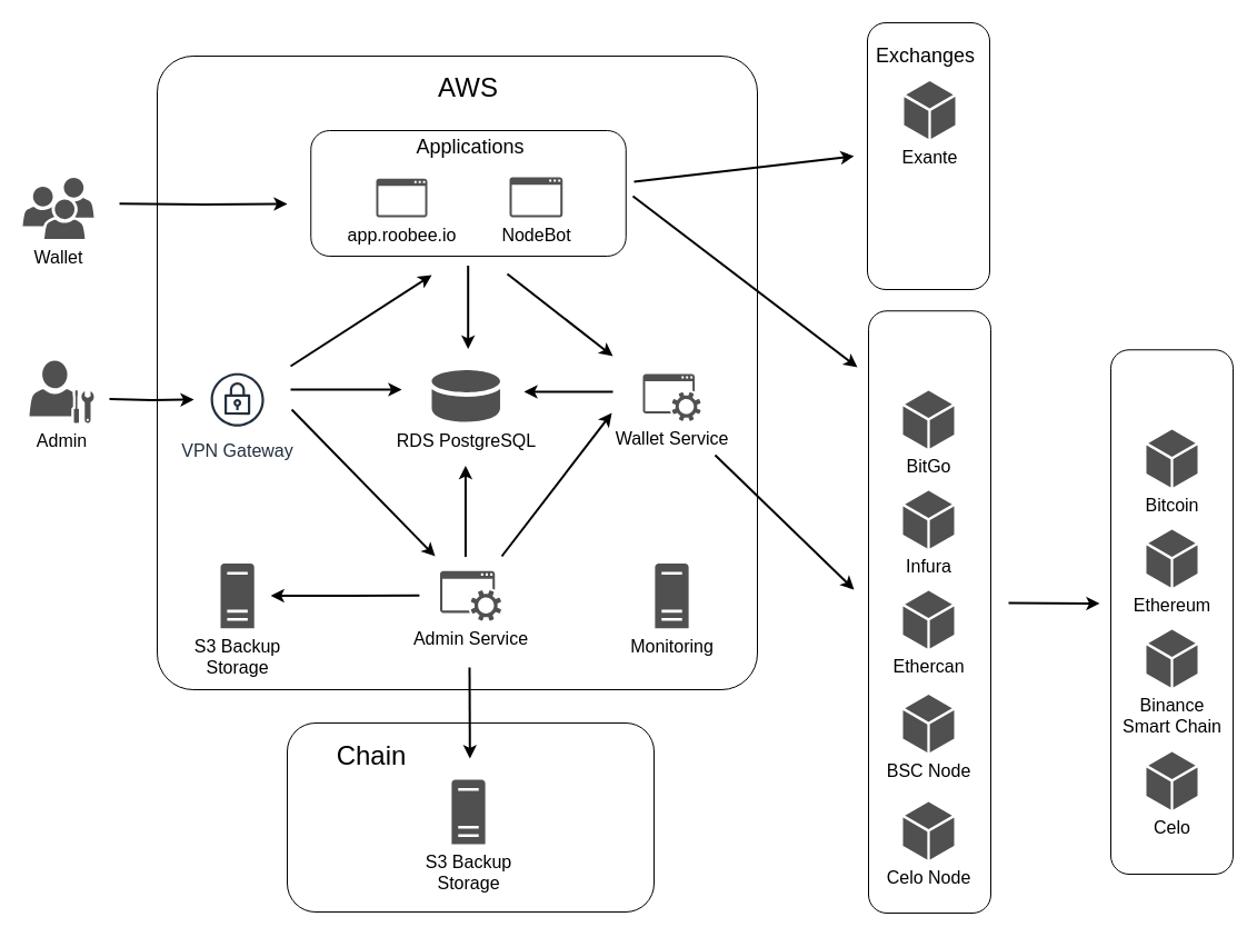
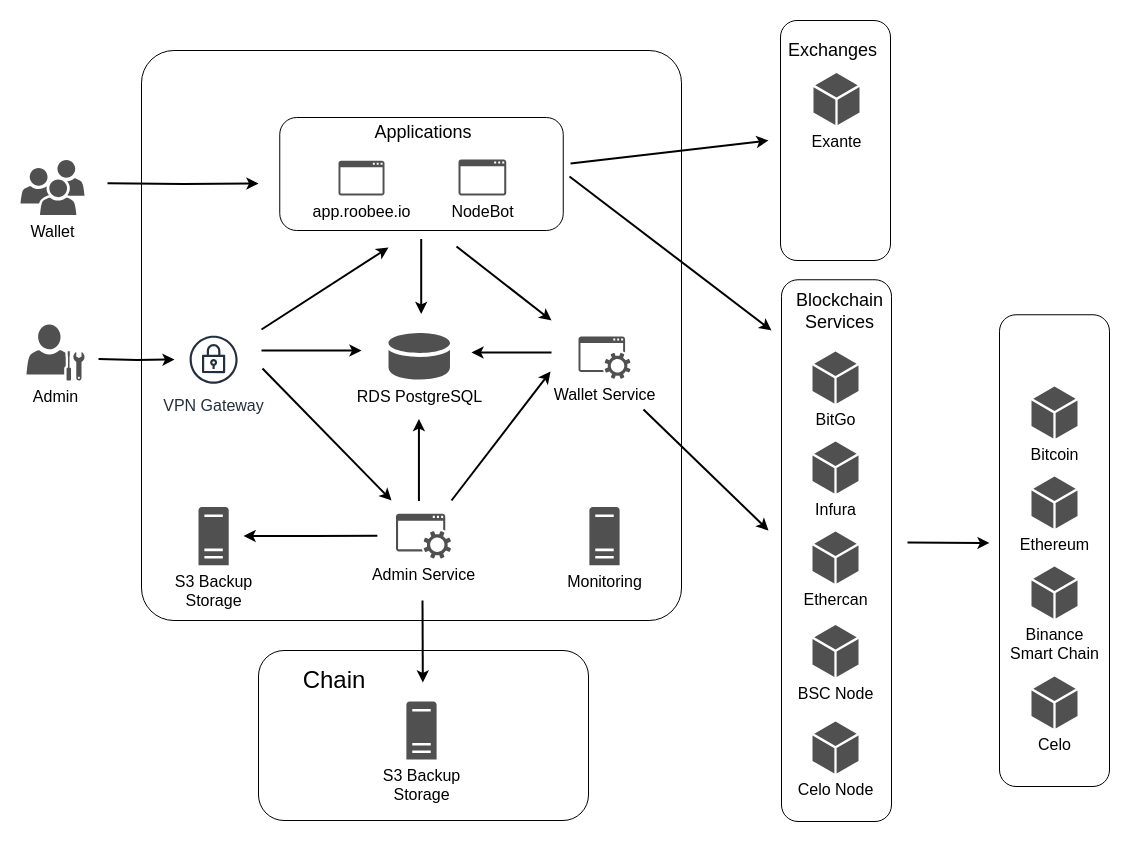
  <mxCell id="0" />
  <mxCell id="1" parent="0" />
  <mxCell id="2" value="" style="rounded=1;whiteSpace=wrap;html=1;arcSize=6;" vertex="1" parent="1"><mxGeometry x="141" y="50" width="540" height="570" as="geometry" /></mxCell>
  <mxCell id="3" style="rounded=0;orthogonalLoop=1;jettySize=auto;html=1;strokeWidth=2;" edge="1" parent="1"><mxGeometry relative="1" as="geometry"><mxPoint x="569" y="176" as="sourcePoint" /><mxPoint x="771" y="330" as="targetPoint" /></mxGeometry></mxCell>
  <mxCell id="4" style="rounded=0;orthogonalLoop=1;jettySize=auto;html=1;strokeWidth=2;" edge="1" parent="1"><mxGeometry relative="1" as="geometry"><mxPoint x="456" y="246" as="sourcePoint" /><mxPoint x="551" y="320" as="targetPoint" /></mxGeometry></mxCell>
  <mxCell id="5" style="edgeStyle=orthogonalEdgeStyle;rounded=0;orthogonalLoop=1;jettySize=auto;html=1;strokeWidth=2;startArrow=classic;startFill=1;endArrow=none;endFill=0;" edge="1" parent="1"><mxGeometry relative="1" as="geometry"><mxPoint x="107" y="182.769" as="targetPoint" /><mxPoint x="258" y="183" as="sourcePoint" /></mxGeometry></mxCell>
  <mxCell id="6" value="" style="rounded=1;whiteSpace=wrap;html=1;" vertex="1" parent="1"><mxGeometry x="279.25" y="117" width="283.5" height="113" as="geometry" /></mxCell>
  <mxCell id="7" value="&lt;font style=&quot;font-size: 16px;&quot;&gt;Wallet&lt;/font&gt;" style="sketch=0;pointerEvents=1;shadow=0;dashed=0;html=1;strokeColor=none;fillColor=#505050;labelPosition=center;verticalLabelPosition=bottom;verticalAlign=top;outlineConnect=0;align=center;shape=mxgraph.office.users.users;" vertex="1" parent="1"><mxGeometry x="20" y="159.5" width="64" height="55" as="geometry" /></mxCell>
  <mxCell id="8" value="&lt;div style=&quot;font-size: 16px;&quot;&gt;&lt;font style=&quot;font-size: 16px;&quot;&gt;Admin&lt;/font&gt;&lt;/div&gt;" style="sketch=0;pointerEvents=1;shadow=0;dashed=0;html=1;strokeColor=none;fillColor=#505050;labelPosition=center;verticalLabelPosition=bottom;verticalAlign=top;outlineConnect=0;align=center;shape=mxgraph.office.users.administrator;" vertex="1" parent="1"><mxGeometry x="26" y="324" width="58" height="56" as="geometry" /></mxCell>
  <mxCell id="9" value="&lt;font style=&quot;font-size: 16px;&quot;&gt;VPN Gateway&lt;/font&gt;" style="sketch=0;outlineConnect=0;fontColor=#232F3E;gradientColor=none;strokeColor=#232F3E;fillColor=#ffffff;dashed=0;verticalLabelPosition=bottom;verticalAlign=top;align=center;html=1;fontSize=12;fontStyle=0;aspect=fixed;shape=mxgraph.aws4.resourceIcon;resIcon=mxgraph.aws4.vpn_gateway;" vertex="1" parent="1"><mxGeometry x="183.11" y="329.13" width="60" height="60" as="geometry" /></mxCell>
  <mxCell id="10" value="&lt;font style=&quot;font-size: 16px;&quot;&gt;RDS PostgreSQL&lt;/font&gt;" style="sketch=0;shadow=0;dashed=0;html=1;strokeColor=none;fillColor=#505050;labelPosition=center;verticalLabelPosition=bottom;verticalAlign=top;outlineConnect=0;align=center;shape=mxgraph.office.databases.database_mini_1;" vertex="1" parent="1"><mxGeometry x="388" y="332.58" width="61.47" height="47.42" as="geometry" /></mxCell>
  <mxCell id="11" value="&lt;font style=&quot;font-size: 16px;&quot;&gt;Admin Service&lt;/font&gt;" style="sketch=0;pointerEvents=1;shadow=0;dashed=0;html=1;strokeColor=none;fillColor=#505050;labelPosition=center;verticalLabelPosition=bottom;verticalAlign=top;outlineConnect=0;align=center;shape=mxgraph.office.concepts.service_application;" vertex="1" parent="1"><mxGeometry x="395.5" y="513.27" width="55" height="44.75" as="geometry" /></mxCell>
  <mxCell id="12" value="&lt;font style=&quot;font-size: 16px;&quot;&gt;Wallet Service&lt;/font&gt;" style="sketch=0;pointerEvents=1;shadow=0;dashed=0;html=1;strokeColor=none;fillColor=#505050;labelPosition=center;verticalLabelPosition=bottom;verticalAlign=top;outlineConnect=0;align=center;shape=mxgraph.office.concepts.service_application;" vertex="1" parent="1"><mxGeometry x="578" y="335.94" width="52" height="42.31" as="geometry" /></mxCell>
  <mxCell id="13" value="&lt;font style=&quot;font-size: 16px;&quot;&gt;app.roobee.io&lt;/font&gt;" style="sketch=0;pointerEvents=1;shadow=0;dashed=0;html=1;strokeColor=none;fillColor=#505050;labelPosition=center;verticalLabelPosition=bottom;verticalAlign=top;outlineConnect=0;align=center;shape=mxgraph.office.concepts.application_generic;" vertex="1" parent="1"><mxGeometry x="338" y="160.28" width="46" height="34.72" as="geometry" /></mxCell>
  <mxCell id="14" value="&lt;font style=&quot;font-size: 16px;&quot;&gt;NodeBot&lt;/font&gt;" style="sketch=0;pointerEvents=1;shadow=0;dashed=0;html=1;strokeColor=none;fillColor=#505050;labelPosition=center;verticalLabelPosition=bottom;verticalAlign=top;outlineConnect=0;align=center;shape=mxgraph.office.concepts.application_generic;" vertex="1" parent="1"><mxGeometry x="458" y="158.96" width="47.75" height="36.04" as="geometry" /></mxCell>
  <mxCell id="15" value="&lt;font style=&quot;font-size: 18px;&quot;&gt;Applications&lt;/font&gt;" style="text;html=1;strokeColor=none;fillColor=none;align=center;verticalAlign=middle;whiteSpace=wrap;rounded=0;" vertex="1" parent="1"><mxGeometry x="392.75" y="117" width="60" height="30" as="geometry" /></mxCell>
  <mxCell id="16" value="&lt;div style=&quot;font-size: 16px;&quot;&gt;&lt;font style=&quot;font-size: 16px;&quot;&gt;S3 Backup&lt;/font&gt;&lt;/div&gt;&lt;div style=&quot;font-size: 16px;&quot;&gt;&lt;font style=&quot;font-size: 16px;&quot;&gt;Storage&lt;/font&gt;&lt;/div&gt;" style="sketch=0;pointerEvents=1;shadow=0;dashed=0;html=1;strokeColor=none;fillColor=#505050;labelPosition=center;verticalLabelPosition=bottom;verticalAlign=top;outlineConnect=0;align=center;shape=mxgraph.office.servers.server_generic;" vertex="1" parent="1"><mxGeometry x="198" y="506.55" width="30.22" height="58.2" as="geometry" /></mxCell>
  <mxCell id="17" value="" style="rounded=1;whiteSpace=wrap;html=1;" vertex="1" parent="1"><mxGeometry x="781" y="279.25" width="110" height="541.75" as="geometry" /></mxCell>
+ <mxCell id="18" value="&lt;font style=&quot;font-size: 18px;&quot;&gt;Blockchain Services&lt;/font&gt;" style="text;html=1;strokeColor=none;fillColor=none;align=center;verticalAlign=middle;whiteSpace=wrap;rounded=0;" vertex="1" parent="1"><mxGeometry x="786.5" y="291" width="105" height="40" as="geometry" /></mxCell>
  <mxCell id="19" value="&lt;font style=&quot;font-size: 16px;&quot;&gt;BitGo&lt;/font&gt;" style="sketch=0;pointerEvents=1;shadow=0;dashed=0;html=1;strokeColor=none;fillColor=#505050;labelPosition=center;verticalLabelPosition=bottom;verticalAlign=top;outlineConnect=0;align=center;shape=mxgraph.office.concepts.node_generic;" vertex="1" parent="1"><mxGeometry x="812" y="351" width="46" height="52" as="geometry" /></mxCell>
  <mxCell id="20" value="&lt;font style=&quot;font-size: 16px;&quot;&gt;Infura&lt;/font&gt;" style="sketch=0;pointerEvents=1;shadow=0;dashed=0;html=1;strokeColor=none;fillColor=#505050;labelPosition=center;verticalLabelPosition=bottom;verticalAlign=top;outlineConnect=0;align=center;shape=mxgraph.office.concepts.node_generic;" vertex="1" parent="1"><mxGeometry x="812" y="441" width="46" height="52" as="geometry" /></mxCell>
  <mxCell id="21" value="&lt;font style=&quot;font-size: 16px;&quot;&gt;BSC Node&lt;/font&gt;" style="sketch=0;pointerEvents=1;shadow=0;dashed=0;html=1;strokeColor=none;fillColor=#505050;labelPosition=center;verticalLabelPosition=bottom;verticalAlign=top;outlineConnect=0;align=center;shape=mxgraph.office.concepts.node_generic;" vertex="1" parent="1"><mxGeometry x="812" y="624.5" width="46" height="52" as="geometry" /></mxCell>
  <mxCell id="22" value="&lt;font style=&quot;font-size: 16px;&quot;&gt;Celo Node&lt;/font&gt;" style="sketch=0;pointerEvents=1;shadow=0;dashed=0;html=1;strokeColor=none;fillColor=#505050;labelPosition=center;verticalLabelPosition=bottom;verticalAlign=top;outlineConnect=0;align=center;shape=mxgraph.office.concepts.node_generic;" vertex="1" parent="1"><mxGeometry x="812" y="721" width="46" height="52" as="geometry" /></mxCell>
  <mxCell id="23" value="&lt;font style=&quot;font-size: 16px;&quot;&gt;Ethercan&lt;/font&gt;" style="sketch=0;pointerEvents=1;shadow=0;dashed=0;html=1;strokeColor=none;fillColor=#505050;labelPosition=center;verticalLabelPosition=bottom;verticalAlign=top;outlineConnect=0;align=center;shape=mxgraph.office.concepts.node_generic;" vertex="1" parent="1"><mxGeometry x="812" y="531" width="46" height="52" as="geometry" /></mxCell>
- <mxCell id="24" value="&lt;font style=&quot;font-size: 24px;&quot;&gt;AWS&lt;/font&gt;" style="text;html=1;strokeColor=none;fillColor=none;align=center;verticalAlign=middle;whiteSpace=wrap;rounded=0;" vertex="1" parent="1"><mxGeometry x="371" y="58.25" width="100" height="41.75" as="geometry" /></mxCell>
  <mxCell id="25" value="" style="rounded=1;whiteSpace=wrap;html=1;" vertex="1" parent="1"><mxGeometry x="999" y="314.25" width="110" height="471.75" as="geometry" /></mxCell>
  <mxCell id="26" value="&lt;font style=&quot;font-size: 16px;&quot;&gt;Bitcoin&lt;/font&gt;" style="sketch=0;pointerEvents=1;shadow=0;dashed=0;html=1;strokeColor=none;fillColor=#505050;labelPosition=center;verticalLabelPosition=bottom;verticalAlign=top;outlineConnect=0;align=center;shape=mxgraph.office.concepts.node_generic;" vertex="1" parent="1"><mxGeometry x="1031" y="386" width="46" height="52" as="geometry" /></mxCell>
  <mxCell id="27" value="&lt;font style=&quot;font-size: 16px;&quot;&gt;Ethereum&lt;/font&gt;" style="sketch=0;pointerEvents=1;shadow=0;dashed=0;html=1;strokeColor=none;fillColor=#505050;labelPosition=center;verticalLabelPosition=bottom;verticalAlign=top;outlineConnect=0;align=center;shape=mxgraph.office.concepts.node_generic;" vertex="1" parent="1"><mxGeometry x="1031" y="476" width="46" height="52" as="geometry" /></mxCell>
  <mxCell id="28" value="&lt;div style=&quot;font-size: 16px;&quot;&gt;&lt;font style=&quot;font-size: 16px;&quot;&gt;Binance&lt;/font&gt;&lt;/div&gt;&lt;div style=&quot;font-size: 16px;&quot;&gt;&lt;font style=&quot;font-size: 16px;&quot;&gt;Smart Chain&lt;/font&gt;&lt;/div&gt;" style="sketch=0;pointerEvents=1;shadow=0;dashed=0;html=1;strokeColor=none;fillColor=#505050;labelPosition=center;verticalLabelPosition=bottom;verticalAlign=top;outlineConnect=0;align=center;shape=mxgraph.office.concepts.node_generic;" vertex="1" parent="1"><mxGeometry x="1031" y="566" width="46" height="52" as="geometry" /></mxCell>
  <mxCell id="29" value="&lt;font style=&quot;font-size: 16px;&quot;&gt;Celo&lt;/font&gt;" style="sketch=0;pointerEvents=1;shadow=0;dashed=0;html=1;strokeColor=none;fillColor=#505050;labelPosition=center;verticalLabelPosition=bottom;verticalAlign=top;outlineConnect=0;align=center;shape=mxgraph.office.concepts.node_generic;" vertex="1" parent="1"><mxGeometry x="1031" y="676" width="46" height="52" as="geometry" /></mxCell>
  <mxCell id="30" style="rounded=0;orthogonalLoop=1;jettySize=auto;html=1;strokeWidth=2;" edge="1" parent="1"><mxGeometry relative="1" as="geometry"><mxPoint x="643" y="409" as="sourcePoint" /><mxPoint x="768" y="530" as="targetPoint" /></mxGeometry></mxCell>
  <mxCell id="31" style="rounded=0;orthogonalLoop=1;jettySize=auto;html=1;strokeWidth=2;endArrow=none;endFill=0;startArrow=classic;startFill=1;" edge="1" parent="1"><mxGeometry relative="1" as="geometry"><mxPoint x="471" y="352" as="sourcePoint" /><mxPoint x="551" y="352" as="targetPoint" /></mxGeometry></mxCell>
  <mxCell id="32" style="rounded=0;orthogonalLoop=1;jettySize=auto;html=1;strokeWidth=2;" edge="1" parent="1"><mxGeometry relative="1" as="geometry"><mxPoint x="261" y="350" as="sourcePoint" /><mxPoint x="361" y="350" as="targetPoint" /></mxGeometry></mxCell>
  <mxCell id="33" style="rounded=0;orthogonalLoop=1;jettySize=auto;html=1;strokeWidth=2;" edge="1" parent="1"><mxGeometry relative="1" as="geometry"><mxPoint x="262" y="368" as="sourcePoint" /><mxPoint x="391" y="500" as="targetPoint" /></mxGeometry></mxCell>
  <mxCell id="34" style="rounded=0;orthogonalLoop=1;jettySize=auto;html=1;strokeWidth=2;" edge="1" parent="1"><mxGeometry relative="1" as="geometry"><mxPoint x="451" y="500" as="sourcePoint" /><mxPoint x="550" y="371" as="targetPoint" /></mxGeometry></mxCell>
  <mxCell id="35" style="rounded=0;orthogonalLoop=1;jettySize=auto;html=1;strokeWidth=2;" edge="1" parent="1"><mxGeometry relative="1" as="geometry"><mxPoint x="907" y="542" as="sourcePoint" /><mxPoint x="989" y="542.48" as="targetPoint" /></mxGeometry></mxCell>
  <mxCell id="36" style="rounded=0;orthogonalLoop=1;jettySize=auto;html=1;strokeWidth=2;" edge="1" parent="1"><mxGeometry relative="1" as="geometry"><mxPoint x="420.7" y="238.5" as="sourcePoint" /><mxPoint x="420.7" y="313.5" as="targetPoint" /></mxGeometry></mxCell>
  <mxCell id="37" style="rounded=0;orthogonalLoop=1;jettySize=auto;html=1;strokeWidth=2;endArrow=none;endFill=0;startArrow=classic;startFill=1;entryX=0.444;entryY=0.798;entryDx=0;entryDy=0;entryPerimeter=0;" edge="1" parent="1"><mxGeometry relative="1" as="geometry"><mxPoint x="243.11" y="535.48" as="sourcePoint" /><mxPoint x="376.87" y="535.34" as="targetPoint" /><Array as="points"><mxPoint x="314.11" y="535.48" /></Array></mxGeometry></mxCell>
  <mxCell id="38" value="&lt;font style=&quot;font-size: 16px;&quot;&gt;Monitoring&lt;/font&gt;" style="sketch=0;pointerEvents=1;shadow=0;dashed=0;html=1;strokeColor=none;fillColor=#505050;labelPosition=center;verticalLabelPosition=bottom;verticalAlign=top;outlineConnect=0;align=center;shape=mxgraph.office.servers.server_generic;" vertex="1" parent="1"><mxGeometry x="588.89" y="506.55" width="30.22" height="58.2" as="geometry" /></mxCell>
  <mxCell id="39" style="edgeStyle=orthogonalEdgeStyle;rounded=0;orthogonalLoop=1;jettySize=auto;html=1;strokeWidth=2;startArrow=classic;startFill=1;endArrow=none;endFill=0;" edge="1" parent="1"><mxGeometry relative="1" as="geometry"><mxPoint x="98" y="358.599" as="targetPoint" /><mxPoint x="174" y="359" as="sourcePoint" /></mxGeometry></mxCell>
  <mxCell id="40" value="" style="rounded=1;whiteSpace=wrap;html=1;" vertex="1" parent="1"><mxGeometry x="258" y="650" width="330" height="170" as="geometry" /></mxCell>
  <mxCell id="41" value="&lt;font style=&quot;font-size: 24px;&quot;&gt;Chain&lt;/font&gt;" style="text;html=1;strokeColor=none;fillColor=none;align=center;verticalAlign=middle;whiteSpace=wrap;rounded=0;" vertex="1" parent="1"><mxGeometry x="284" y="659.15" width="100" height="41.75" as="geometry" /></mxCell>
  <mxCell id="42" value="&lt;div style=&quot;font-size: 16px;&quot;&gt;&lt;font style=&quot;font-size: 16px;&quot;&gt;S3 Backup&lt;/font&gt;&lt;/div&gt;&lt;div style=&quot;font-size: 16px;&quot;&gt;&lt;font style=&quot;font-size: 16px;&quot;&gt;Storage&lt;/font&gt;&lt;/div&gt;" style="sketch=0;pointerEvents=1;shadow=0;dashed=0;html=1;strokeColor=none;fillColor=#505050;labelPosition=center;verticalLabelPosition=bottom;verticalAlign=top;outlineConnect=0;align=center;shape=mxgraph.office.servers.server_generic;" vertex="1" parent="1"><mxGeometry x="405.89" y="700.9" width="30.22" height="58.2" as="geometry" /></mxCell>
  <mxCell id="43" style="rounded=0;orthogonalLoop=1;jettySize=auto;html=1;strokeWidth=2;entryX=0.498;entryY=0.188;entryDx=0;entryDy=0;entryPerimeter=0;" edge="1" parent="1" target="40"><mxGeometry relative="1" as="geometry"><mxPoint x="422" y="600" as="sourcePoint" /><mxPoint x="423" y="645" as="targetPoint" /></mxGeometry></mxCell>
  <mxCell id="44" style="rounded=0;orthogonalLoop=1;jettySize=auto;html=1;strokeWidth=2;entryX=0.498;entryY=0.188;entryDx=0;entryDy=0;entryPerimeter=0;startArrow=classic;startFill=1;endArrow=none;endFill=0;" edge="1" parent="1"><mxGeometry relative="1" as="geometry"><mxPoint x="418.43" y="418.5" as="sourcePoint" /><mxPoint x="418.43" y="500.5" as="targetPoint" /></mxGeometry></mxCell>
  <mxCell id="45" style="rounded=0;orthogonalLoop=1;jettySize=auto;html=1;strokeWidth=2;" edge="1" parent="1"><mxGeometry relative="1" as="geometry"><mxPoint x="261" y="329" as="sourcePoint" /><mxPoint x="388" y="247" as="targetPoint" /></mxGeometry></mxCell>
  <mxCell id="46" value="" style="rounded=1;whiteSpace=wrap;html=1;" vertex="1" parent="1"><mxGeometry x="780" y="20" width="110" height="240" as="geometry" /></mxCell>
  <mxCell id="47" value="Exchanges" style="text;html=1;strokeColor=none;fillColor=none;align=center;verticalAlign=middle;whiteSpace=wrap;rounded=0;fontSize=18;" vertex="1" parent="1"><mxGeometry x="780" y="30" width="105" height="40" as="geometry" /></mxCell>
  <mxCell id="48" value="&lt;font style=&quot;font-size: 16px;&quot;&gt;Exante&lt;/font&gt;" style="sketch=0;pointerEvents=1;shadow=0;dashed=0;html=1;strokeColor=none;fillColor=#505050;labelPosition=center;verticalLabelPosition=bottom;verticalAlign=top;outlineConnect=0;align=center;shape=mxgraph.office.concepts.node_generic;" vertex="1" parent="1"><mxGeometry x="813" y="72.62" width="46" height="52" as="geometry" /></mxCell>
  <mxCell id="49" style="rounded=0;orthogonalLoop=1;jettySize=auto;html=1;strokeWidth=2;" edge="1" parent="1"><mxGeometry relative="1" as="geometry"><mxPoint x="570" y="163" as="sourcePoint" /><mxPoint x="768" y="140" as="targetPoint" /></mxGeometry></mxCell>
